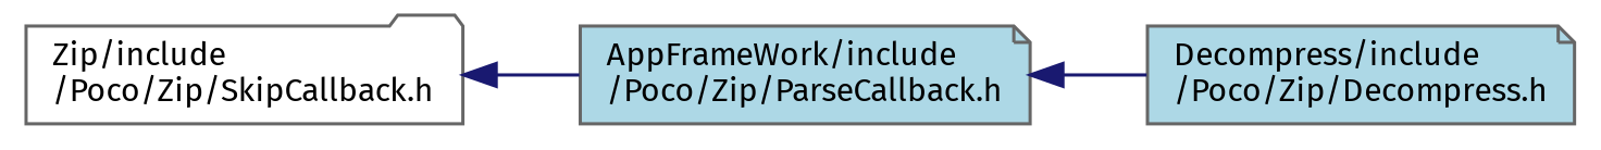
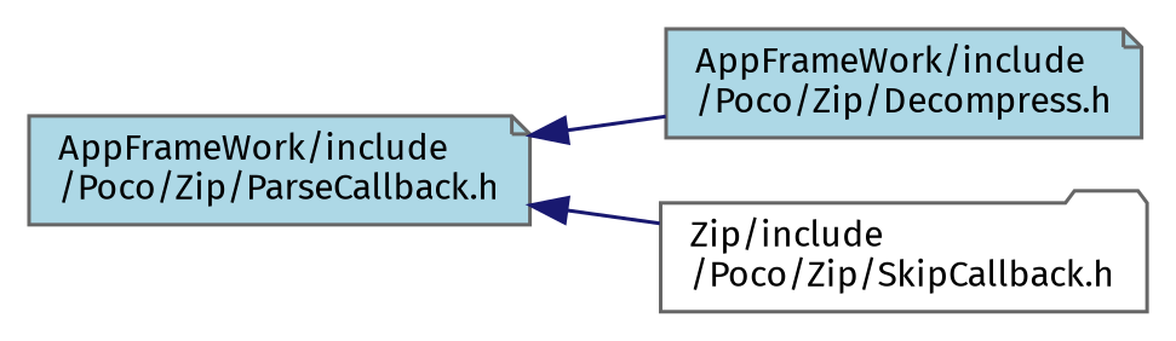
  digraph {
    fontname="Fira Sans"
    rankdir=LR
    node [color=gray40 fillcolor=lightblue fontname="Fira Sans" fontsize=10 shape=note style=filled]
    edge [color=midnightblue dir=back fontname="Fira Sans" fontsize=10 labelfontname=Helvetica labelfontsize=10 style=solid]
    n1 [fontcolor=black height=0.2 label="AppFrameWork/include\l/Poco/Zip/ParseCallback.h" width=0.4]
-   n2 [height=0.2 label="Decompress/include\l/Poco/Zip/Decompress.h" width=0.4]
+   n2 [height=0.2 label="AppFrameWork/include\l/Poco/Zip/Decompress.h" width=0.4]
    n3 [fillcolor=white height=0.2 label="Zip/include\l/Poco/Zip/SkipCallback.h" shape=folder width=0.4]
    n1 -> n2
-   n3 -> n1
+   n1 -> n3
  }
